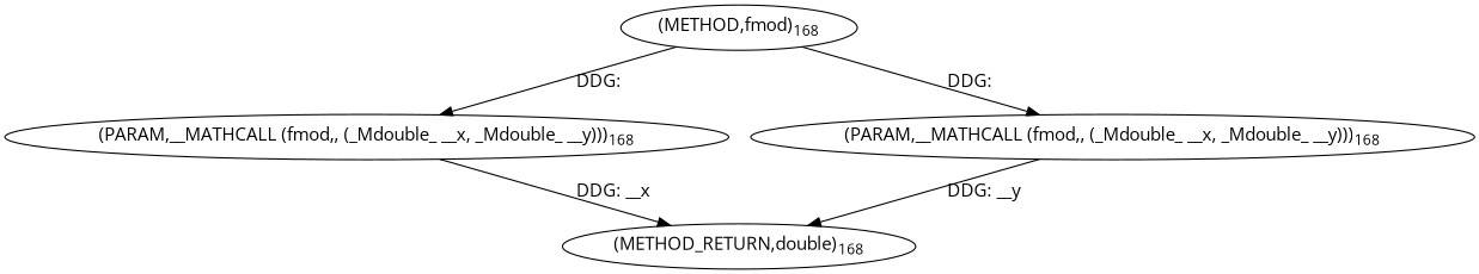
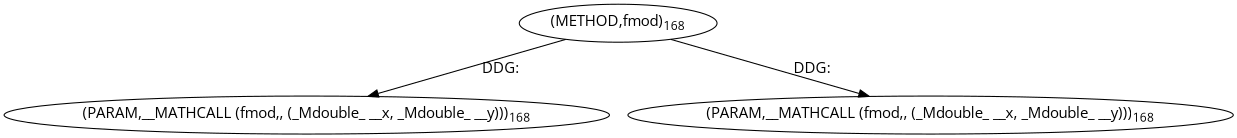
  digraph {
    fontname="Open Sans"
    node [fontname="Open Sans"]
    edge [fontname="Open Sans"]
    n1 [label=<(METHOD,fmod)<SUB>168</SUB>>]
    n2 [label=<(PARAM,__MATHCALL (fmod,, (_Mdouble_ __x, _Mdouble_ __y)))<SUB>168</SUB>>]
    n3 [label=<(PARAM,__MATHCALL (fmod,, (_Mdouble_ __x, _Mdouble_ __y)))<SUB>168</SUB>>]
-   n4 [label=<(METHOD_RETURN,double)<SUB>168</SUB>>]
    n1 -> n2 [label="DDG: "]
    n1 -> n3 [label="DDG: "]
-   n2 -> n4 [label="DDG: __x"]
-   n3 -> n4 [label="DDG: __y"]
  }
